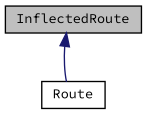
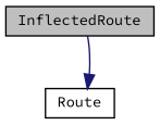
  digraph {
    fontname="Source Code Pro"
    node [color=black fontname="Source Code Pro" fontsize=10 shape=record style=filled]
    n1 [fillcolor=grey75 fontcolor=black height=0.2 label=InflectedRoute width=0.4]
    n2 [fillcolor=white height=0.2 label=Route width=0.4]
-   n1 -> n2 [color=midnightblue dir=back fontname="Source Code Pro" fontsize=10 labelfontname=Helvetica labelfontsize=10 style=solid]
+   n2 -> n1 [color=midnightblue dir=back fontname="Source Code Pro" fontsize=10 labelfontname=Helvetica labelfontsize=10 style=solid]
  }
